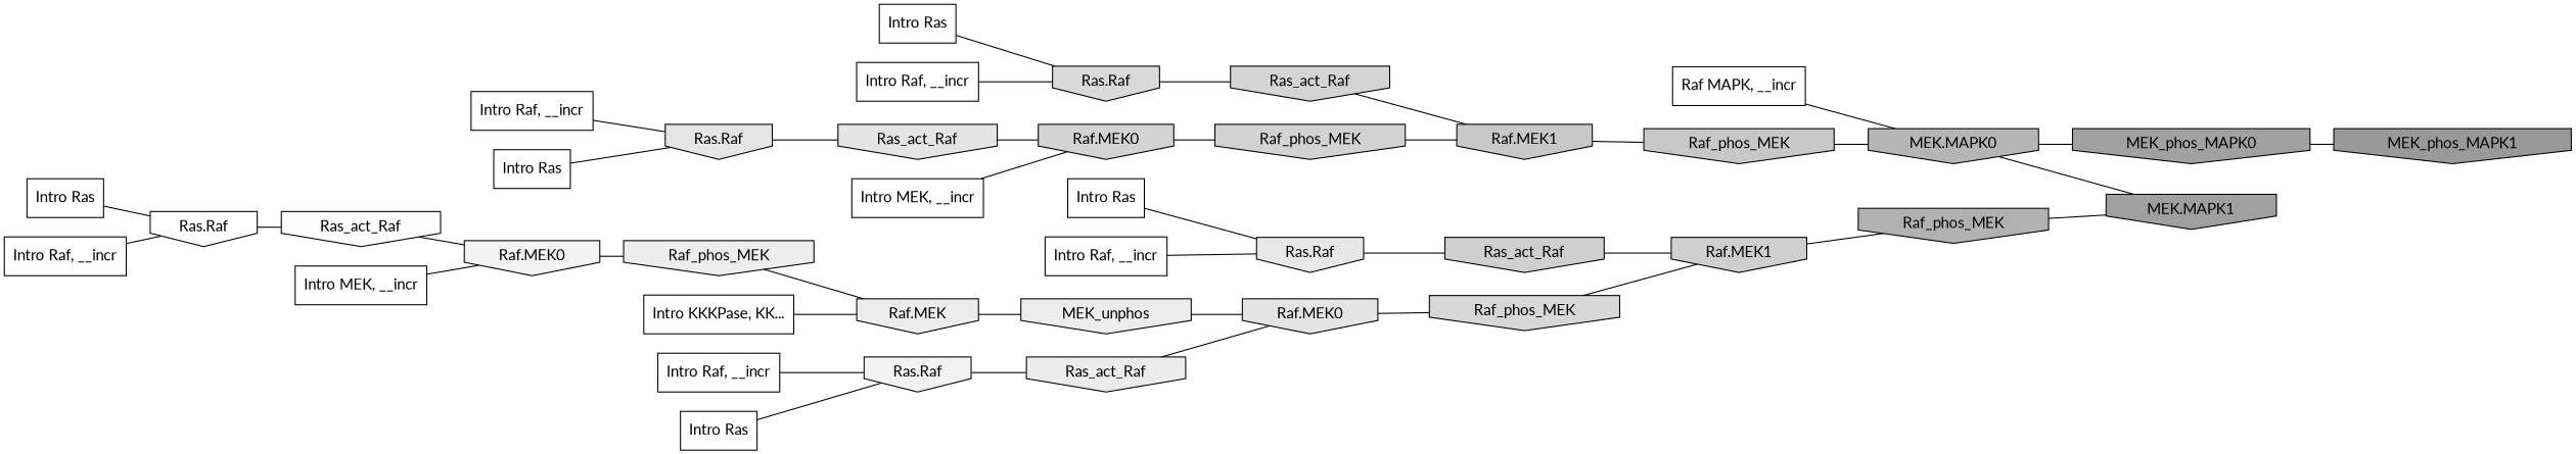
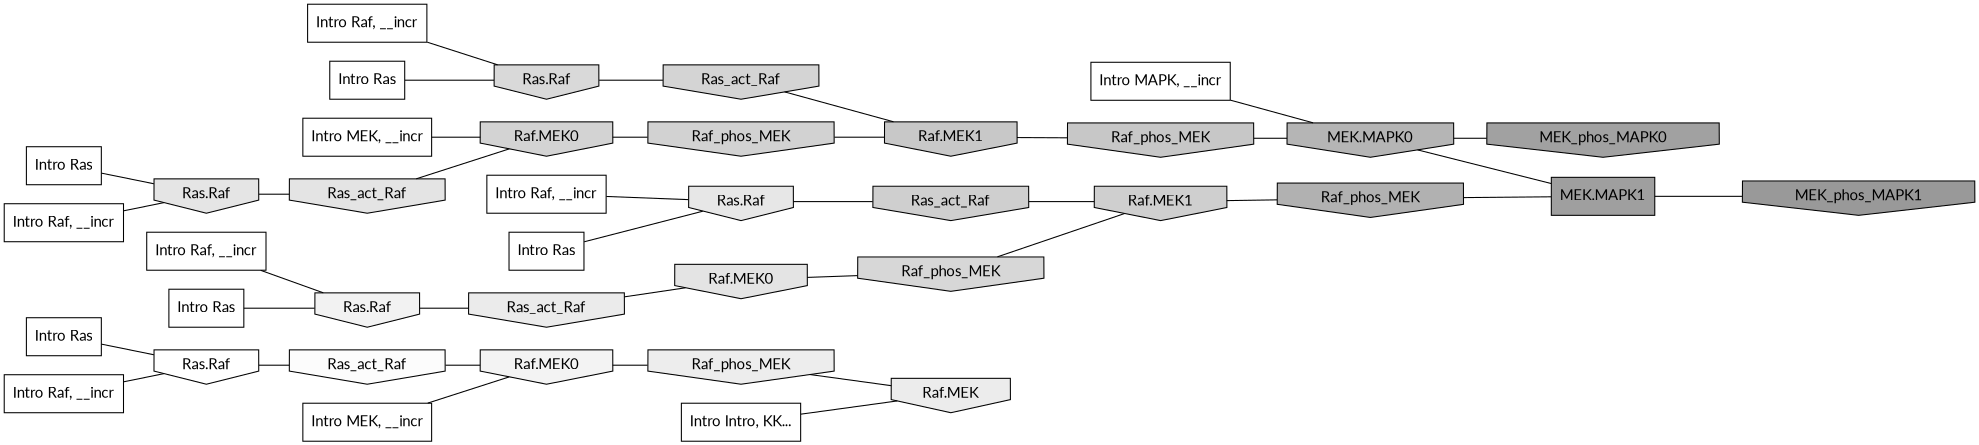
  digraph {
    fontname=Lato
    rankdir=LR
    ranksep=0.30
    node [fillcolor="0.000 0.000 1.000" fontname=Lato shape=invhouse style=filled]
    edge [color="0.000 0.000 0.000" dir=none fontname=Lato]
    n1 [label="Intro Ras" shape=rectangle]
    n2 [label="Ras.Raf"]
    n3 [fillcolor="0.000 0.000 0.986" label=Ras_act_Raf]
    n4 [label="Intro Ras" shape=rectangle]
    n5 [fillcolor="0.000 0.000 0.906" label="Ras.Raf"]
    n6 [fillcolor="0.000 0.000 0.812" label=Ras_act_Raf]
    n7 [label="Intro Ras" shape=rectangle]
    n8 [fillcolor="0.000 0.000 0.946" label="Ras.Raf"]
    n9 [fillcolor="0.000 0.000 0.920" label=Ras_act_Raf]
    n10 [label="Intro Ras" shape=rectangle]
    n11 [fillcolor="0.000 0.000 0.851" label="Ras.Raf"]
    n12 [fillcolor="0.000 0.000 0.830" label=Ras_act_Raf]
    n13 [label="Intro Ras" shape=rectangle]
    n14 [fillcolor="0.000 0.000 0.898" label="Ras.Raf"]
    n15 [fillcolor="0.000 0.000 0.894" label=Ras_act_Raf]
    n16 [label="Intro Raf, __incr" shape=rectangle]
    n17 [label="Intro Raf, __incr" shape=rectangle]
    n18 [label="Intro Raf, __incr" shape=rectangle]
    n19 [label="Intro Raf, __incr" shape=rectangle]
    n20 [label="Intro Raf, __incr" shape=rectangle]
    n21 [label="Intro MEK, __incr" shape=rectangle]
    n22 [fillcolor="0.000 0.000 0.826" label="Raf.MEK0"]
    n23 [fillcolor="0.000 0.000 0.821" label=Raf_phos_MEK]
    n24 [label="Intro MEK, __incr" shape=rectangle]
    n25 [fillcolor="0.000 0.000 0.950" label="Raf.MEK0"]
    n26 [fillcolor="0.000 0.000 0.926" label=Raf_phos_MEK]
-   n27 [label="Raf MAPK, __incr" shape=rectangle]
+   n27 [label="Intro MAPK, __incr" shape=rectangle]
    n28 [fillcolor="0.000 0.000 0.709" label="MEK.MAPK0"]
    n29 [fillcolor="0.000 0.000 0.629" label=MEK_phos_MAPK0]
-   n30 [fillcolor="0.000 0.000 0.623" label="MEK.MAPK1"]
-   n31 [label="Intro KKKPase, KK..." shape=rectangle]
+   n30 [fillcolor="0.000 0.000 0.623" label="MEK.MAPK1" shape=box]
+   n31 [label="Intro Intro, KK..." shape=rectangle]
    n32 [fillcolor="0.000 0.000 0.924" label="Raf.MEK"]
-   n33 [fillcolor="0.000 0.000 0.922" label=MEK_unphos]
    n34 [fillcolor="0.000 0.000 0.891" label="Raf.MEK0"]
    n35 [fillcolor="0.000 0.000 0.840" label=Raf_phos_MEK]
    n36 [fillcolor="0.000 0.000 0.812" label="Raf.MEK1"]
    n37 [fillcolor="0.000 0.000 0.783" label="Raf.MEK1"]
    n38 [fillcolor="0.000 0.000 0.694" label=Raf_phos_MEK]
    n39 [fillcolor="0.000 0.000 0.778" label=Raf_phos_MEK]
    n40 [fillcolor="0.000 0.000 0.600" label=MEK_phos_MAPK1]
    n1 -> n2
    n2 -> n3
    n3 -> n25
    n4 -> n5
    n5 -> n6
    n6 -> n36
    n7 -> n8
    n8 -> n9
    n9 -> n34
    n10 -> n11
    n11 -> n12
    n12 -> n37
    n13 -> n14
    n14 -> n15
    n15 -> n22
    n16 -> n2
    n17 -> n5
    n18 -> n14
    n19 -> n11
    n20 -> n8
    n21 -> n22
    n22 -> n23
    n23 -> n37
    n24 -> n25
    n25 -> n26
    n26 -> n32
    n27 -> n28
    n28 -> n29
    n28 -> n30
-   n29 -> n40
+   n30 -> n40
    n31 -> n32
-   n32 -> n33
-   n33 -> n34
    n34 -> n35
    n35 -> n36
    n36 -> n38
    n37 -> n39
    n38 -> n30
    n39 -> n28
  }
